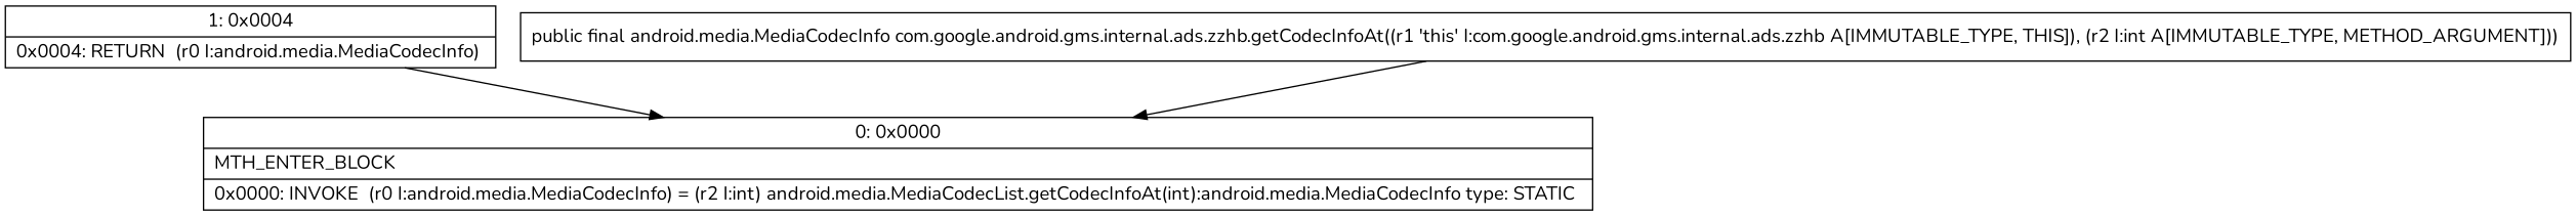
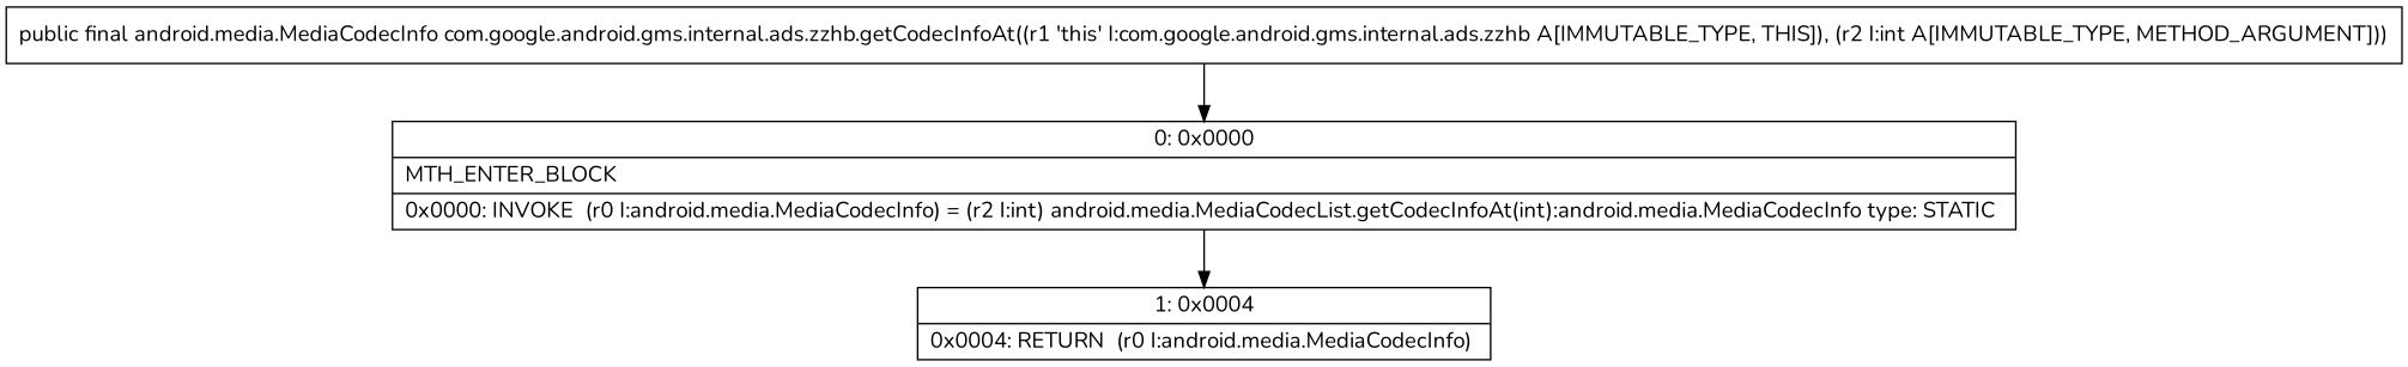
  digraph {
    fontname=Nunito
    node [shape=record fontname=Nunito]
    edge [fontname=Nunito]
    n1 [label="{0\:\ 0x0000|MTH_ENTER_BLOCK\l|0x0000: INVOKE  (r0 I:android.media.MediaCodecInfo) = (r2 I:int) android.media.MediaCodecList.getCodecInfoAt(int):android.media.MediaCodecInfo type: STATIC \l}"]
    n2 [label="{1\:\ 0x0004|0x0004: RETURN  (r0 I:android.media.MediaCodecInfo) \l}"]
    n3 [label="{public final android.media.MediaCodecInfo com.google.android.gms.internal.ads.zzhb.getCodecInfoAt((r1 'this' I:com.google.android.gms.internal.ads.zzhb A[IMMUTABLE_TYPE, THIS]), (r2 I:int A[IMMUTABLE_TYPE, METHOD_ARGUMENT])) }"]
-   n2 -> n1
+   n1 -> n2
    n3 -> n1
  }
